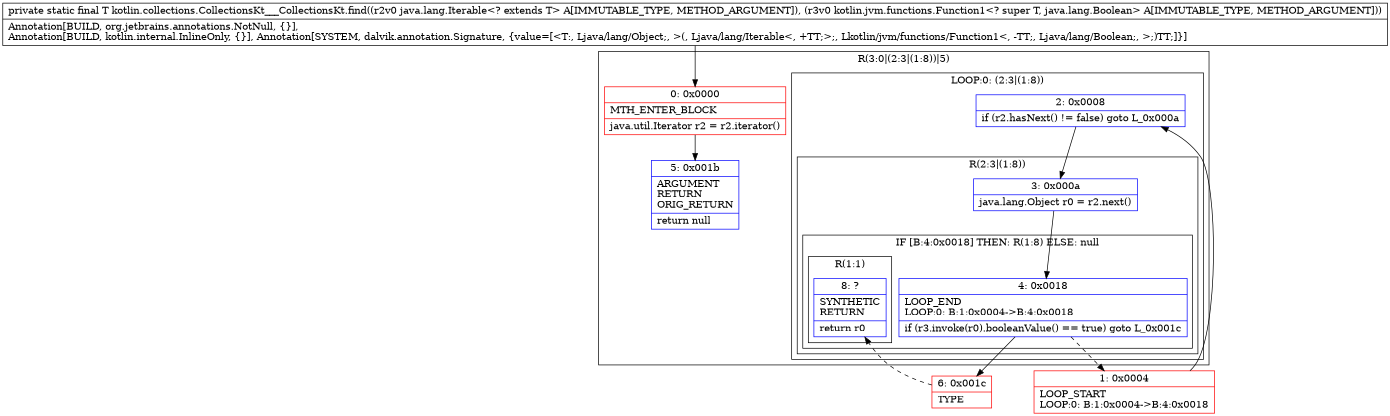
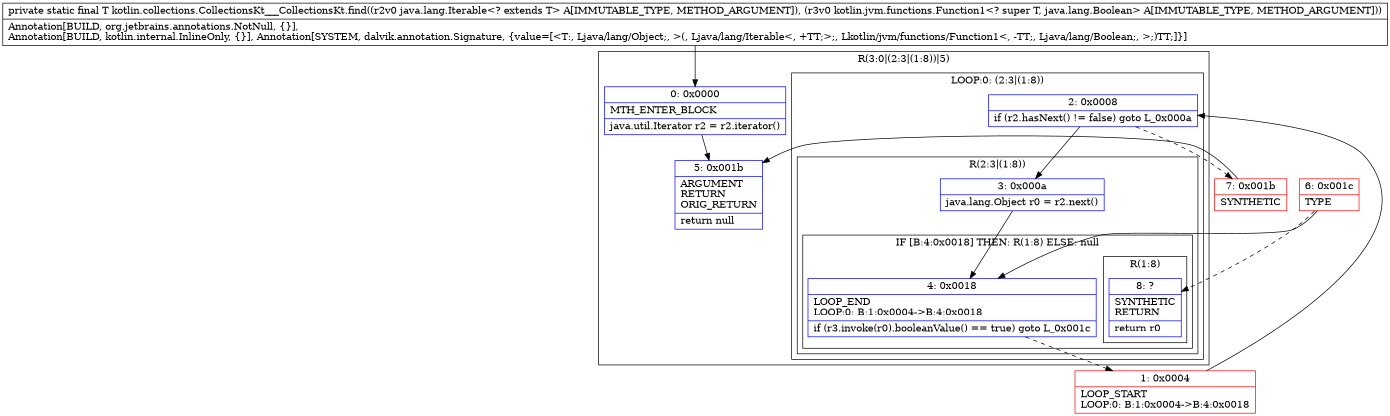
  digraph {
    node [color=blue shape=record]
    n1 [label="{8\:\ ?|SYNTHETIC\lRETURN\l|return r0\l}"]
    n2 [label="{4\:\ 0x0018|LOOP_END\lLOOP:0: B:1:0x0004\-\>B:4:0x0018\l|if (r3.invoke(r0).booleanValue() == true) goto L_0x001c\l}"]
    n3 [label="{3\:\ 0x000a|java.lang.Object r0 = r2.next()\l}"]
    n4 [label="{2\:\ 0x0008|if (r2.hasNext() != false) goto L_0x000a\l}"]
-   n5 [color=red label="{0\:\ 0x0000|MTH_ENTER_BLOCK\l|java.util.Iterator r2 = r2.iterator()\l}"]
+   n5 [label="{0\:\ 0x0000|MTH_ENTER_BLOCK\l|java.util.Iterator r2 = r2.iterator()\l}"]
    n6 [label="{5\:\ 0x001b|ARGUMENT\lRETURN\lORIG_RETURN\l|return null\l}"]
    n7 [color=red label="{1\:\ 0x0004|LOOP_START\lLOOP:0: B:1:0x0004\-\>B:4:0x0018\l}"]
    n8 [color=red label="{6\:\ 0x001c|TYPE\l}"]
+   n9 [color=red label="{7\:\ 0x001b|SYNTHETIC\l}"]
    n10 [label="{private static final T kotlin.collections.CollectionsKt___CollectionsKt.find((r2v0 java.lang.Iterable\<? extends T\> A[IMMUTABLE_TYPE, METHOD_ARGUMENT]), (r3v0 kotlin.jvm.functions.Function1\<? super T, java.lang.Boolean\> A[IMMUTABLE_TYPE, METHOD_ARGUMENT]))  | Annotation[BUILD, org.jetbrains.annotations.NotNull, \{\}], \lAnnotation[BUILD, kotlin.internal.InlineOnly, \{\}], Annotation[SYSTEM, dalvik.annotation.Signature, \{value=[\<T:, Ljava\/lang\/Object;, \>(, Ljava\/lang\/Iterable\<, +TT;\>;, Lkotlin\/jvm\/functions\/Function1\<, \-TT;, Ljava\/lang\/Boolean;, \>;)TT;]\}]\l}" color=""]
    subgraph cluster_1 {
      label="R(3:0|(2:3|(1:8))|5)"
      n5
      n6
      subgraph cluster_2 {
        label="LOOP:0: (2:3|(1:8))"
        n4
        subgraph cluster_3 {
          label="R(2:3|(1:8))"
          n3
          subgraph cluster_4 {
            label="IF [B:4:0x0018] THEN: R(1:8) ELSE: null"
            n2
            subgraph cluster_5 {
-             label="R(1:1)"
+             label="R(1:8)"
              n1
            }
          }
        }
      }
    }
    n2 -> n7 [style=dashed]
-   n2 -> n8
+   n8 -> n2
    n3 -> n2
    n4 -> n3
+   n4 -> n9 [style=dashed]
    n5 -> n6
    n7 -> n4
    n8 -> n1 [style=dashed]
+   n9 -> n6
    n10 -> n5
  }
